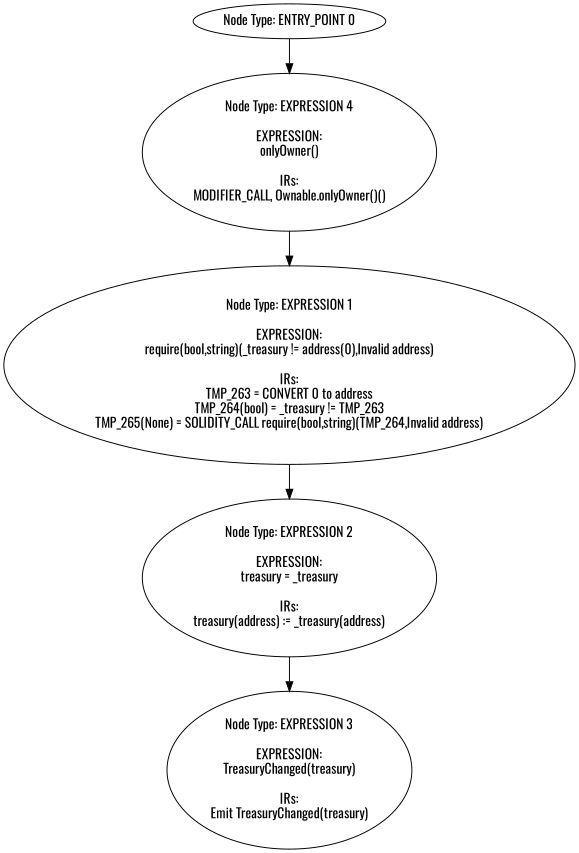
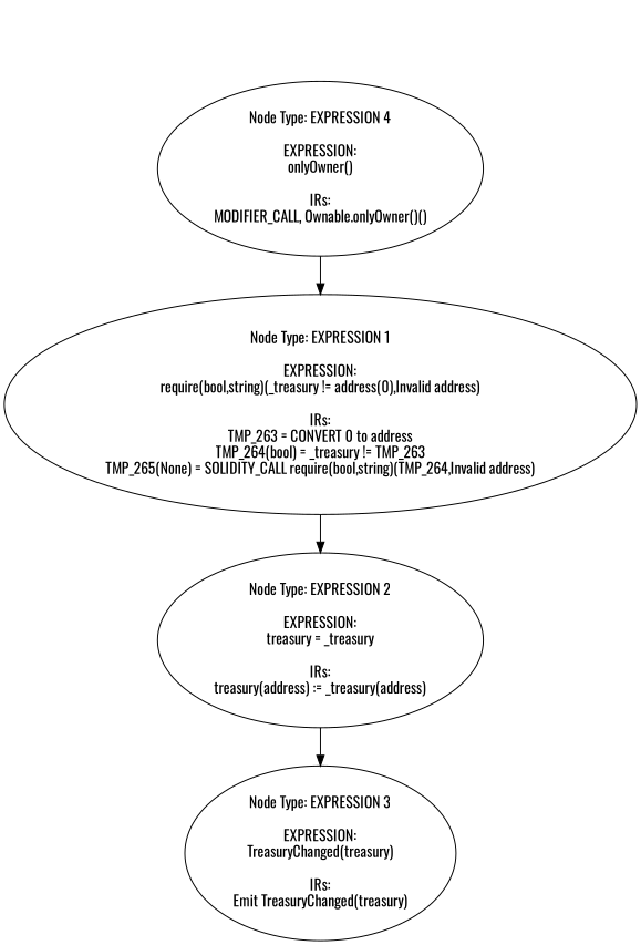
  digraph {
    fontname=Oswald
    node [fontname=Oswald]
    edge [fontname=Oswald]
-   n1 [label="Node Type: ENTRY_POINT 0\n"]
    n2 [label="Node Type: EXPRESSION 4\n\nEXPRESSION:\nonlyOwner()\n\nIRs:\nMODIFIER_CALL, Ownable.onlyOwner()()"]
    n3 [label="Node Type: EXPRESSION 1\n\nEXPRESSION:\nrequire(bool,string)(_treasury != address(0),Invalid address)\n\nIRs:\nTMP_263 = CONVERT 0 to address\nTMP_264(bool) = _treasury != TMP_263\nTMP_265(None) = SOLIDITY_CALL require(bool,string)(TMP_264,Invalid address)"]
    n4 [label="Node Type: EXPRESSION 2\n\nEXPRESSION:\ntreasury = _treasury\n\nIRs:\ntreasury(address) := _treasury(address)"]
    n5 [label="Node Type: EXPRESSION 3\n\nEXPRESSION:\nTreasuryChanged(treasury)\n\nIRs:\nEmit TreasuryChanged(treasury)"]
-   n1 -> n2
    n2 -> n3
    n3 -> n4
    n4 -> n5
  }
